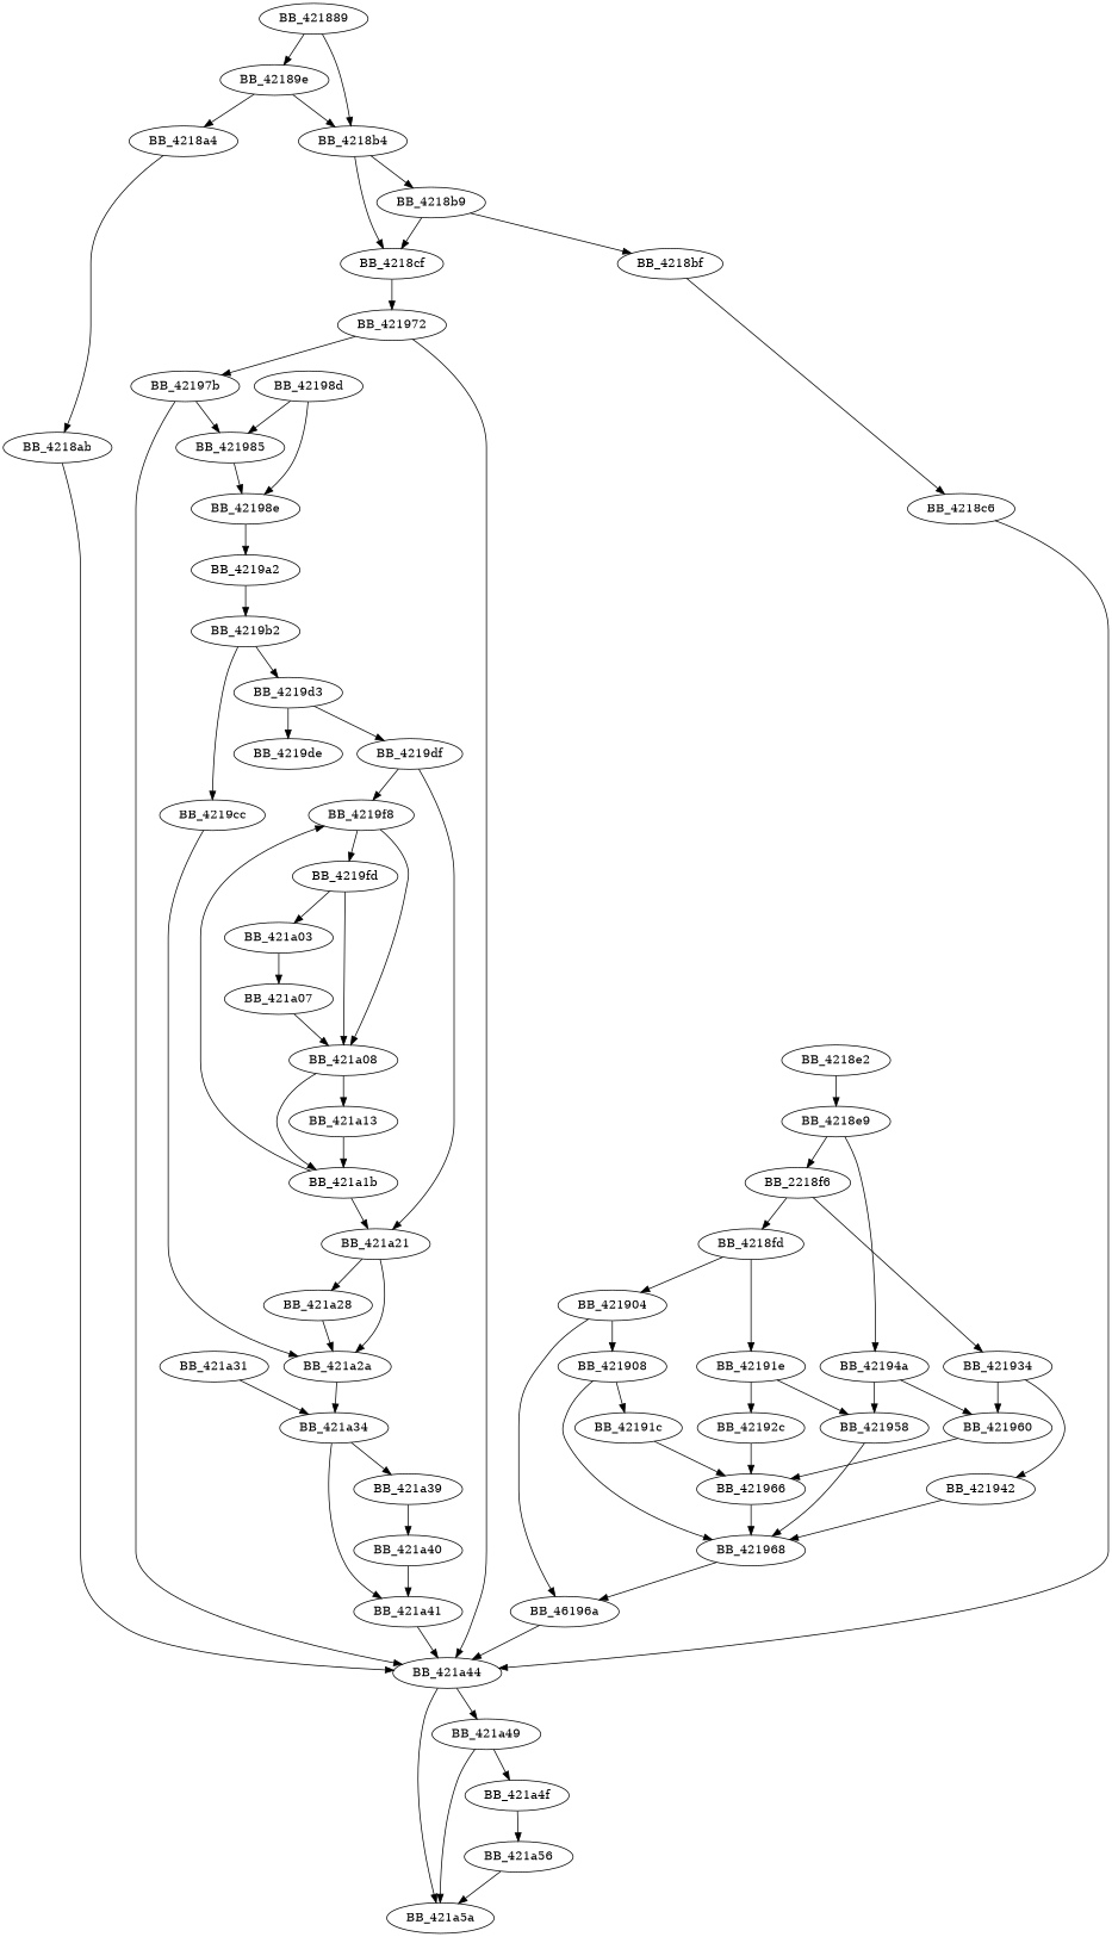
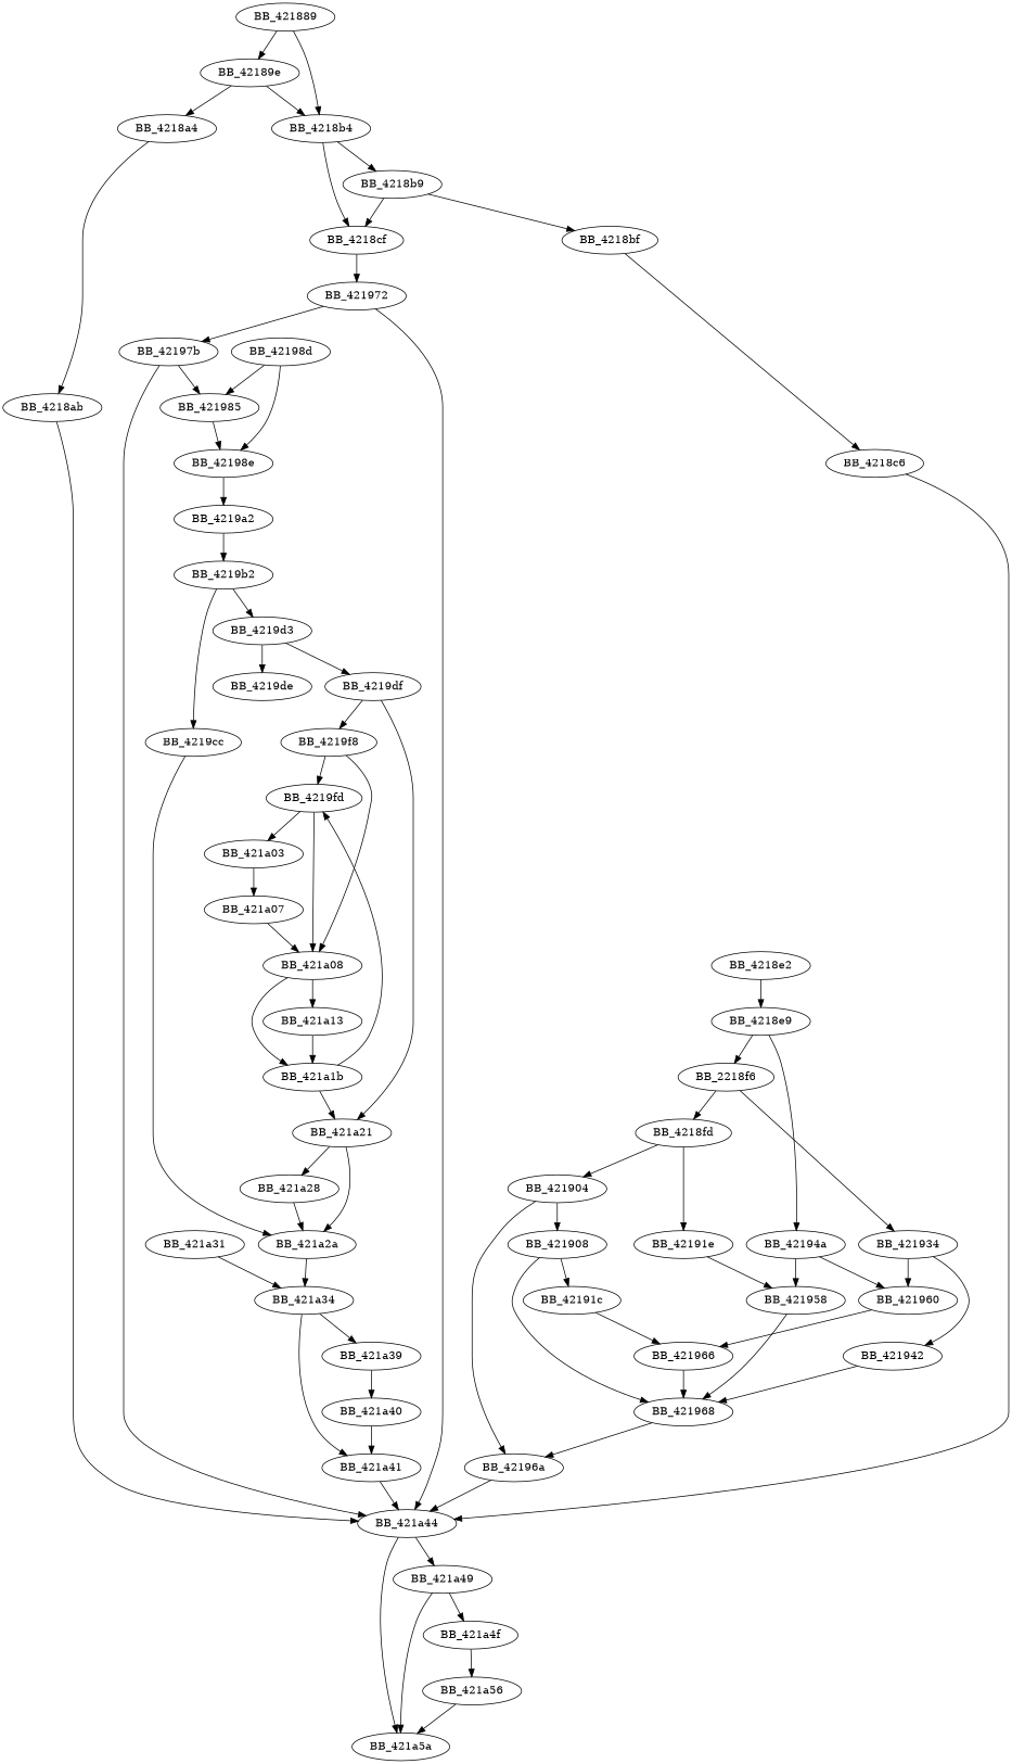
  digraph {
    BB_421889
    BB_42189e
    BB_4218b4
    BB_4218a4
    BB_4218b9
    BB_4218cf
    BB_4218ab
    BB_4218bf
    BB_421972
    BB_421a44
    BB_421a49
    BB_421a5a
    BB_421a4f
    BB_4218c6
    BB_42197b
    BB_4218e2
    BB_4218e9
    BB_421985
    n19 [label=BB_2218f6]
    BB_42194a
    BB_4218fd
    BB_421934
    BB_421958
    BB_421960
    BB_421904
    BB_42191e
    BB_421942
    BB_421968
    BB_421966
    BB_421908
-   BB_42196a [label=BB_46196a]
-   BB_42192c
+   BB_42196a
    BB_42191c
    BB_42198e
    BB_42198d
    BB_4219a2
    BB_4219b2
    BB_421a31
    BB_421a34
    BB_4219cc
    BB_4219d3
    BB_421a39
    BB_421a41
    BB_421a2a
    BB_4219de
    BB_4219df
    BB_4219f8
    BB_421a21
    BB_4219fd
    BB_421a08
    BB_421a28
    BB_421a03
    BB_421a07
    BB_421a13
    BB_421a1b
    BB_421a40
    BB_421a56
    BB_421889 -> BB_42189e
    BB_421889 -> BB_4218b4
    BB_42189e -> BB_4218b4
    BB_42189e -> BB_4218a4
    BB_4218b4 -> BB_4218b9
    BB_4218b4 -> BB_4218cf
    BB_4218a4 -> BB_4218ab
    BB_4218b9 -> BB_4218cf
    BB_4218b9 -> BB_4218bf
    BB_4218cf -> BB_421972
    BB_4218ab -> BB_421a44
    BB_4218bf -> BB_4218c6
    BB_421972 -> BB_421a44
    BB_421972 -> BB_42197b
    BB_421a44 -> BB_421a49
    BB_421a44 -> BB_421a5a
    BB_421a49 -> BB_421a5a
    BB_421a49 -> BB_421a4f
    BB_421a4f -> BB_421a56
    BB_4218c6 -> BB_421a44
    BB_42197b -> BB_421a44
    BB_42197b -> BB_421985
    BB_4218e2 -> BB_4218e9
    BB_4218e9 -> n19
    BB_4218e9 -> BB_42194a
    BB_421985 -> BB_42198e
    n19 -> BB_4218fd
    n19 -> BB_421934
    BB_42194a -> BB_421958
    BB_42194a -> BB_421960
    BB_4218fd -> BB_421904
    BB_4218fd -> BB_42191e
    BB_421934 -> BB_421960
    BB_421934 -> BB_421942
    BB_421958 -> BB_421968
    BB_421960 -> BB_421966
    BB_421904 -> BB_421908
    BB_421904 -> BB_42196a
    BB_42191e -> BB_421958
-   BB_42191e -> BB_42192c
    BB_421942 -> BB_421968
    BB_421968 -> BB_42196a
    BB_421966 -> BB_421968
    BB_421908 -> BB_421968
    BB_421908 -> BB_42191c
    BB_42196a -> BB_421a44
-   BB_42192c -> BB_421966
    BB_42191c -> BB_421966
    BB_42198e -> BB_4219a2
    BB_42198d -> BB_421985
    BB_42198d -> BB_42198e
    BB_4219a2 -> BB_4219b2
    BB_4219b2 -> BB_4219cc
    BB_4219b2 -> BB_4219d3
    BB_421a31 -> BB_421a34
    BB_421a34 -> BB_421a39
    BB_421a34 -> BB_421a41
    BB_4219cc -> BB_421a2a
    BB_4219d3 -> BB_4219de
    BB_4219d3 -> BB_4219df
    BB_421a39 -> BB_421a40
    BB_421a41 -> BB_421a44
    BB_421a2a -> BB_421a34
    BB_4219df -> BB_4219f8
    BB_4219df -> BB_421a21
    BB_4219f8 -> BB_4219fd
    BB_4219f8 -> BB_421a08
    BB_421a21 -> BB_421a2a
    BB_421a21 -> BB_421a28
    BB_4219fd -> BB_421a08
    BB_4219fd -> BB_421a03
    BB_421a08 -> BB_421a13
    BB_421a08 -> BB_421a1b
    BB_421a28 -> BB_421a2a
    BB_421a03 -> BB_421a07
    BB_421a07 -> BB_421a08
    BB_421a13 -> BB_421a1b
    BB_421a1b -> BB_421a21
-   BB_421a1b -> BB_4219f8
+   BB_421a1b -> BB_4219fd
    BB_421a40 -> BB_421a41
    BB_421a56 -> BB_421a5a
  }
